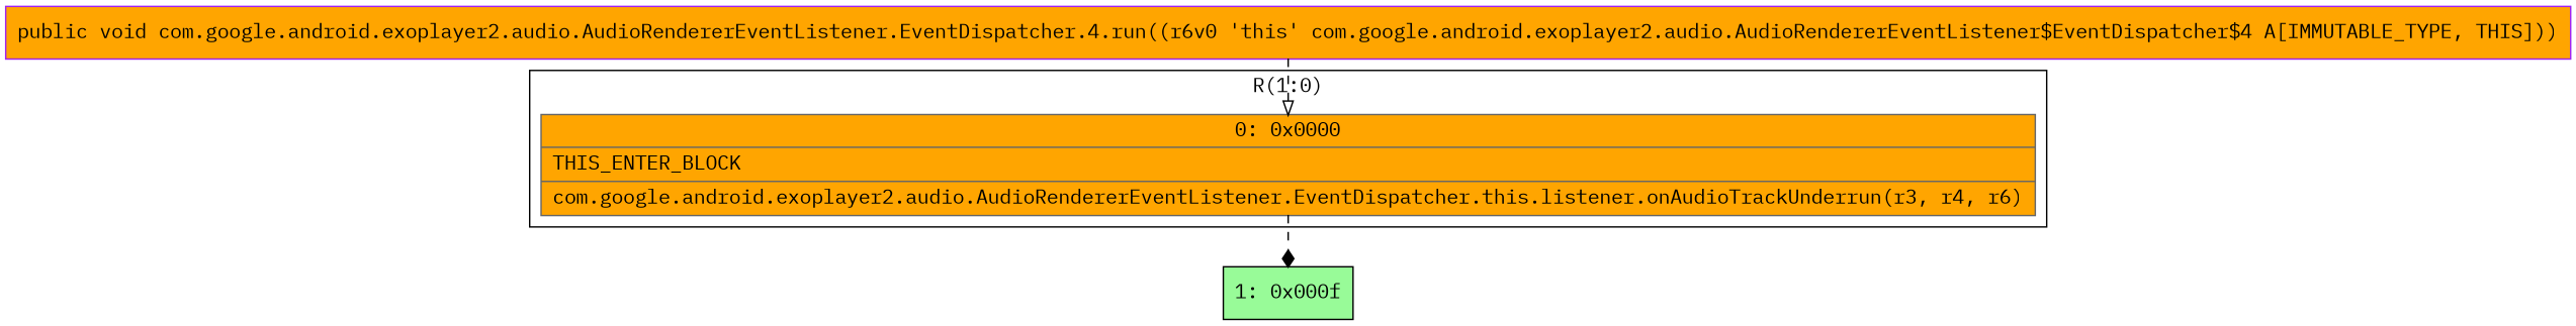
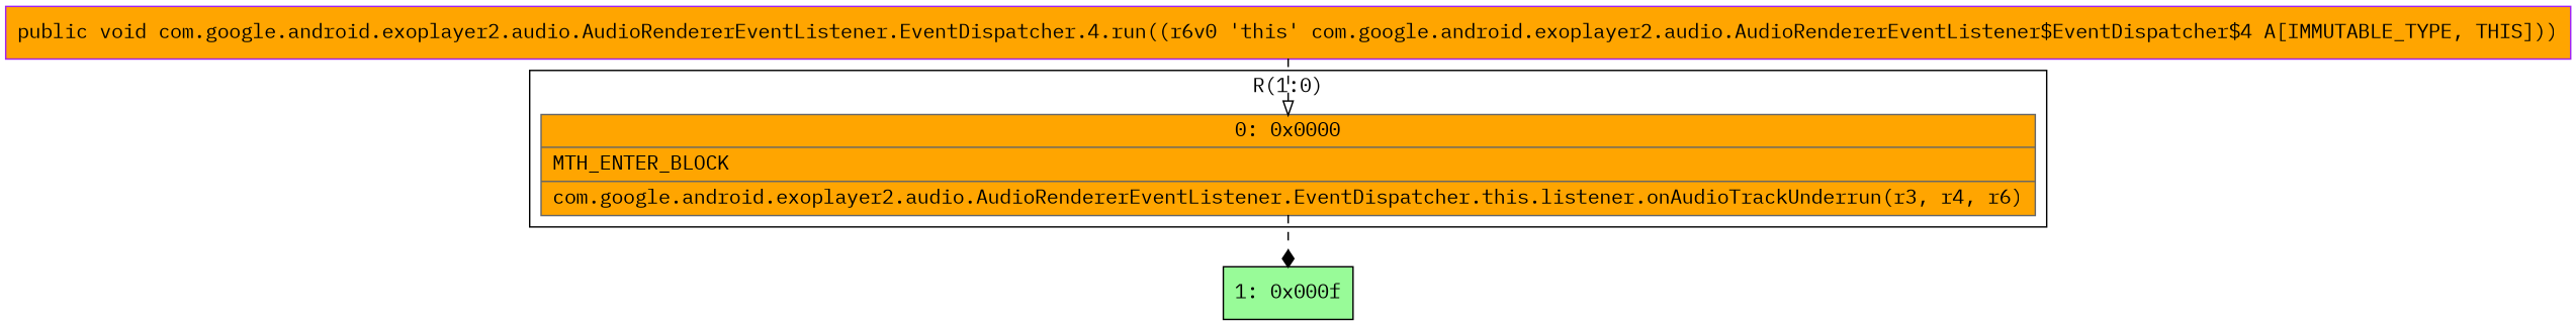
  digraph {
    fontname="IBM Plex Mono"
    node [shape=record style=filled fillcolor=orange fontname="IBM Plex Mono"]
    edge [style=dashed fontname="IBM Plex Mono"]
-   n1 [color=gray40 label="{0\:\ 0x0000|THIS_ENTER_BLOCK\l|com.google.android.exoplayer2.audio.AudioRendererEventListener.EventDispatcher.this.listener.onAudioTrackUnderrun(r3, r4, r6)\l}"]
+   n1 [color=gray40 label="{0\:\ 0x0000|MTH_ENTER_BLOCK\l|com.google.android.exoplayer2.audio.AudioRendererEventListener.EventDispatcher.this.listener.onAudioTrackUnderrun(r3, r4, r6)\l}"]
    n2 [color=black label="{1\:\ 0x000f}" fillcolor=palegreen]
    n3 [label="{public void com.google.android.exoplayer2.audio.AudioRendererEventListener.EventDispatcher.4.run((r6v0 'this' com.google.android.exoplayer2.audio.AudioRendererEventListener$EventDispatcher$4 A[IMMUTABLE_TYPE, THIS])) }" color=purple]
    subgraph cluster_1 {
      label="R(1:0)"
      n1
    }
    n1 -> n2 [arrowhead=diamond]
    n3 -> n1 [arrowhead=onormal]
  }
